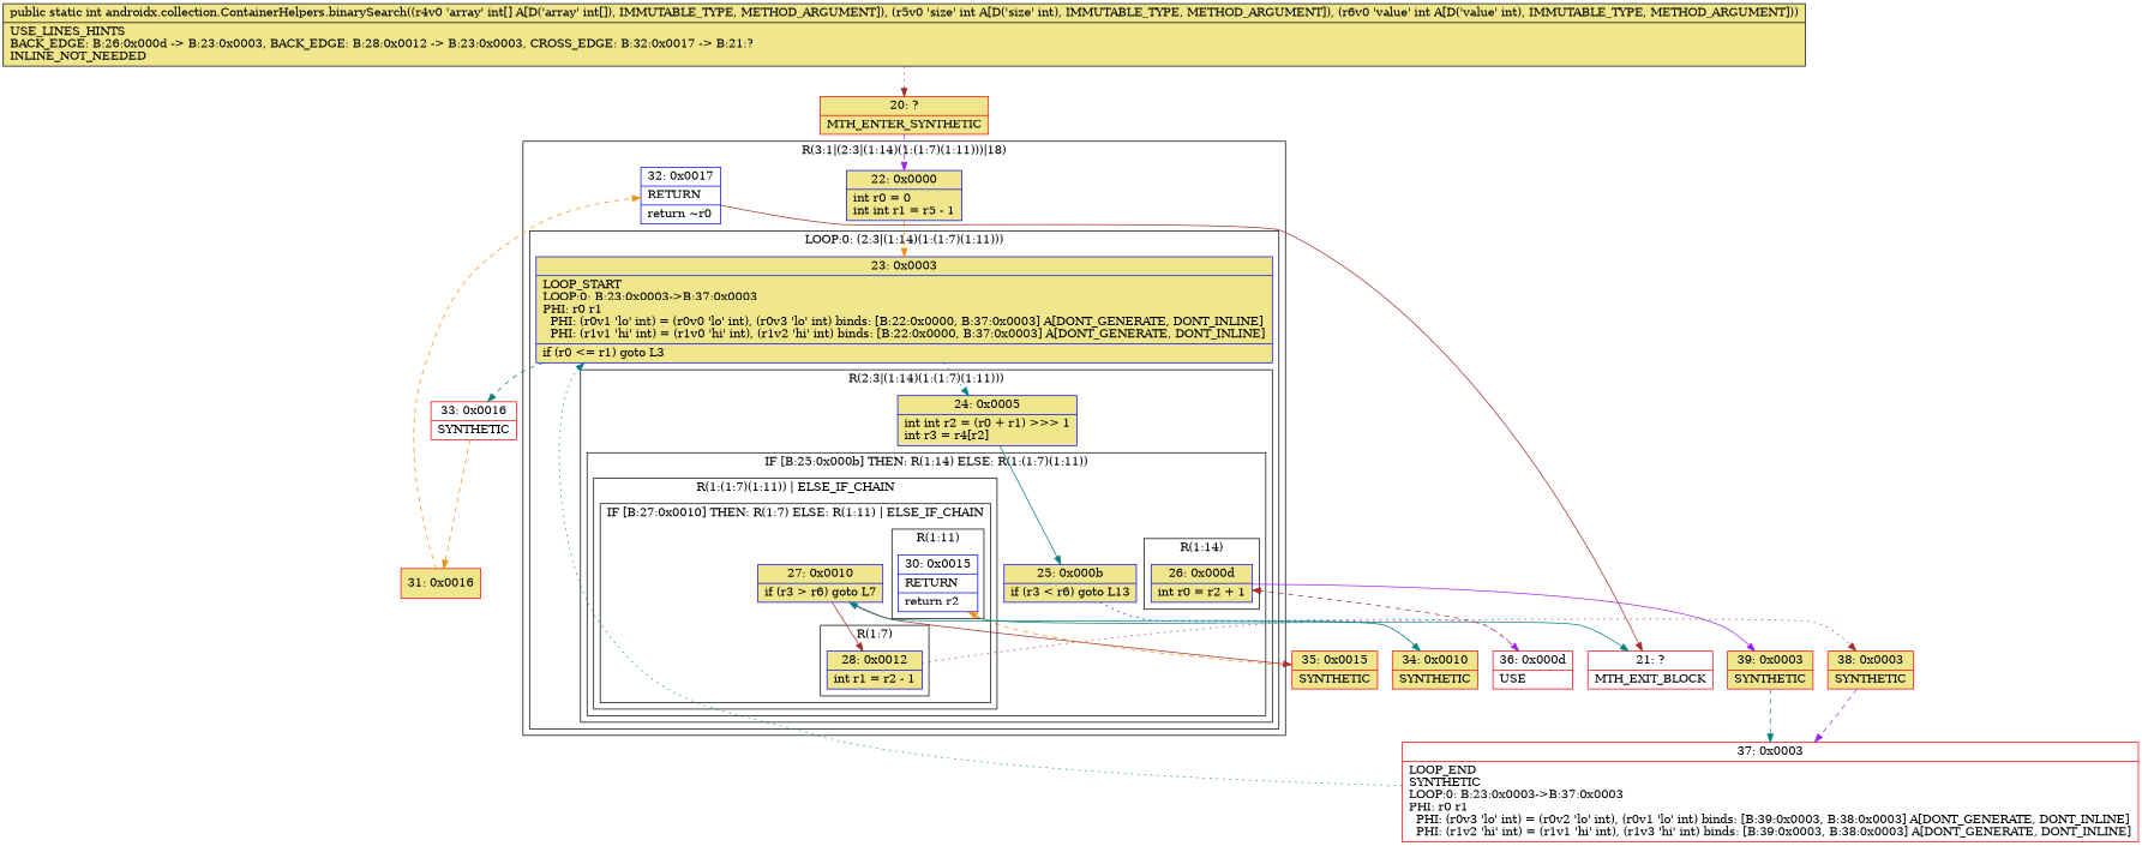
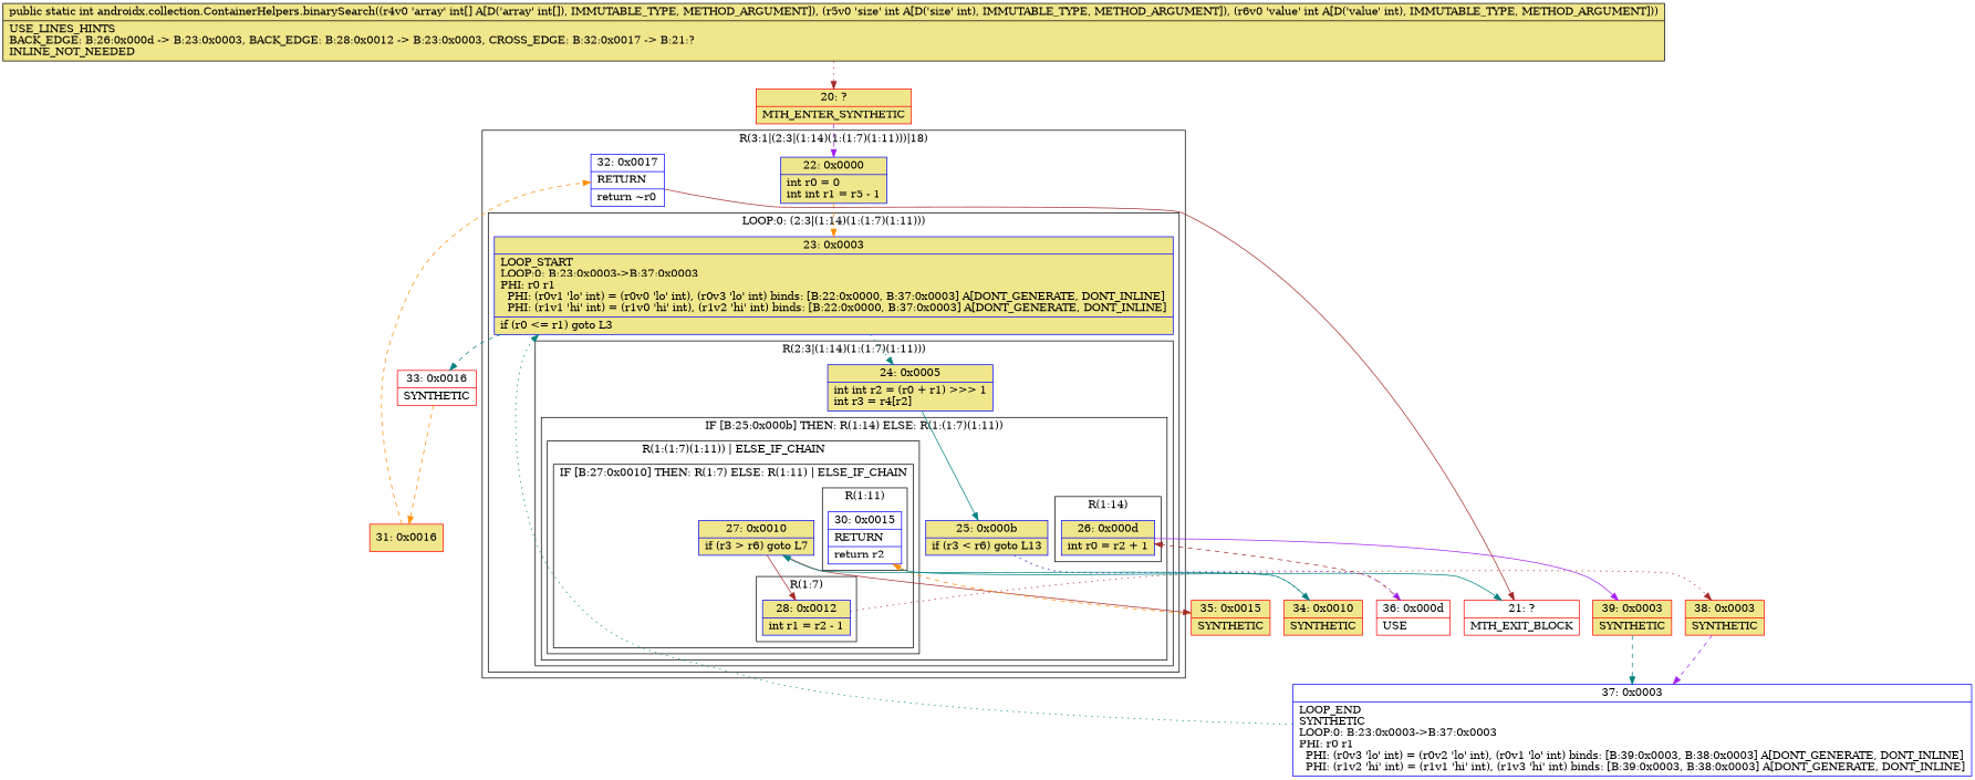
  digraph {
    node [color=red fillcolor=khaki shape=record style=filled]
    edge [color=teal style=dashed]
    n1 [color=blue label="{26\:\ 0x000d|int r0 = r2 + 1\l}"]
    n2 [color=blue label="{28\:\ 0x0012|int r1 = r2 \- 1\l}"]
    n3 [color=blue fillcolor=white label="{30\:\ 0x0015|RETURN\l|return r2\l}"]
    n4 [color=blue label="{27\:\ 0x0010|if (r3 \> r6) goto L7\l}"]
    n5 [color=blue label="{25\:\ 0x000b|if (r3 \< r6) goto L13\l}"]
    n6 [color=blue label="{24\:\ 0x0005|int int r2 = (r0 + r1) \>\>\> 1\lint r3 = r4[r2]\l}"]
    n7 [color=blue label="{23\:\ 0x0003|LOOP_START\lLOOP:0: B:23:0x0003\-\>B:37:0x0003\lPHI: r0 r1 \l  PHI: (r0v1 'lo' int) = (r0v0 'lo' int), (r0v3 'lo' int) binds: [B:22:0x0000, B:37:0x0003] A[DONT_GENERATE, DONT_INLINE]\l  PHI: (r1v1 'hi' int) = (r1v0 'hi' int), (r1v2 'hi' int) binds: [B:22:0x0000, B:37:0x0003] A[DONT_GENERATE, DONT_INLINE]\l|if (r0 \<= r1) goto L3\l}"]
    n8 [color=blue label="{22\:\ 0x0000|int r0 = 0\lint int r1 = r5 \- 1\l}"]
    n9 [color=blue fillcolor=white label="{32\:\ 0x0017|RETURN\l|return ~r0\l}"]
    n10 [label="{39\:\ 0x0003|SYNTHETIC\l}"]
    n11 [label="{38\:\ 0x0003|SYNTHETIC\l}"]
    n12 [fillcolor=white label="{21\:\ ?|MTH_EXIT_BLOCK\l}"]
    n13 [label="{35\:\ 0x0015|SYNTHETIC\l}"]
    n14 [label="{34\:\ 0x0010|SYNTHETIC\l}"]
    n15 [fillcolor=white label="{36\:\ 0x000d|USE\l}"]
    n16 [fillcolor=white label="{33\:\ 0x0016|SYNTHETIC\l}"]
    n17 [label="{31\:\ 0x0016}"]
-   n18 [fillcolor=white label="{37\:\ 0x0003|LOOP_END\lSYNTHETIC\lLOOP:0: B:23:0x0003\-\>B:37:0x0003\lPHI: r0 r1 \l  PHI: (r0v3 'lo' int) = (r0v2 'lo' int), (r0v1 'lo' int) binds: [B:39:0x0003, B:38:0x0003] A[DONT_GENERATE, DONT_INLINE]\l  PHI: (r1v2 'hi' int) = (r1v1 'hi' int), (r1v3 'hi' int) binds: [B:39:0x0003, B:38:0x0003] A[DONT_GENERATE, DONT_INLINE]\l}"]
+   n18 [color=blue fillcolor=white label="{37\:\ 0x0003|LOOP_END\lSYNTHETIC\lLOOP:0: B:23:0x0003\-\>B:37:0x0003\lPHI: r0 r1 \l  PHI: (r0v3 'lo' int) = (r0v2 'lo' int), (r0v1 'lo' int) binds: [B:39:0x0003, B:38:0x0003] A[DONT_GENERATE, DONT_INLINE]\l  PHI: (r1v2 'hi' int) = (r1v1 'hi' int), (r1v3 'hi' int) binds: [B:39:0x0003, B:38:0x0003] A[DONT_GENERATE, DONT_INLINE]\l}"]
    n19 [label="{20\:\ ?|MTH_ENTER_SYNTHETIC\l}"]
    n20 [label="{public static int androidx.collection.ContainerHelpers.binarySearch((r4v0 'array' int[] A[D('array' int[]), IMMUTABLE_TYPE, METHOD_ARGUMENT]), (r5v0 'size' int A[D('size' int), IMMUTABLE_TYPE, METHOD_ARGUMENT]), (r6v0 'value' int A[D('value' int), IMMUTABLE_TYPE, METHOD_ARGUMENT]))  | USE_LINES_HINTS\lBACK_EDGE: B:26:0x000d \-\> B:23:0x0003, BACK_EDGE: B:28:0x0012 \-\> B:23:0x0003, CROSS_EDGE: B:32:0x0017 \-\> B:21:?\lINLINE_NOT_NEEDED\l}" color=""]
    subgraph cluster_1 {
      label="R(3:1|(2:3|(1:14)(1:(1:7)(1:11)))|18)"
      n8
      n9
      subgraph cluster_2 {
        label="LOOP:0: (2:3|(1:14)(1:(1:7)(1:11)))"
        n7
        subgraph cluster_3 {
          label="R(2:3|(1:14)(1:(1:7)(1:11)))"
          n6
          subgraph cluster_4 {
            label="IF [B:25:0x000b] THEN: R(1:14) ELSE: R(1:(1:7)(1:11))"
            n5
            subgraph cluster_5 {
              label="R(1:14)"
              n1
            }
            subgraph cluster_6 {
              label="R(1:(1:7)(1:11)) | ELSE_IF_CHAIN\l"
              subgraph cluster_7 {
                label="IF [B:27:0x0010] THEN: R(1:7) ELSE: R(1:11) | ELSE_IF_CHAIN\l"
                n4
                subgraph cluster_8 {
                  label="R(1:7)"
                  n2
                }
                subgraph cluster_9 {
                  label="R(1:11)"
                  n3
                }
              }
            }
          }
        }
      }
    }
    n1 -> n10 [color=purple style=solid]
    n2 -> n11 [color=brown style=dotted]
    n3 -> n12 [style=solid]
    n4 -> n2 [color=brown style=solid]
    n4 -> n13 [color=brown style=solid]
    n5 -> n14 [style=dotted]
    n5 -> n15 [color=purple style=dotted]
    n6 -> n5 [style=solid]
    n7 -> n6 [style=dotted]
    n7 -> n16
    n8 -> n7 [color=darkorange]
    n9 -> n12 [color=brown style=solid]
    n10 -> n18
    n11 -> n18 [color=purple]
    n13 -> n3 [color=darkorange]
    n14 -> n4 [style=solid]
    n15 -> n1 [color=brown]
    n16 -> n17 [color=darkorange]
    n17 -> n9 [color=darkorange]
    n18 -> n7 [style=dotted]
    n19 -> n8 [color=purple]
    n20 -> n19 [color=brown style=dotted]
  }
